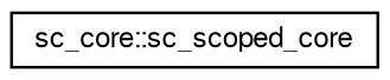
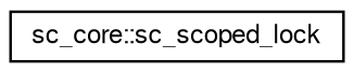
  digraph {
    rankdir=LR
-   n1 [color=black fillcolor=white fontname=FreeSans fontsize=10 height=0.2 label="sc_core::sc_scoped_core" shape=record style=filled width=0.4]
+   n1 [color=black fillcolor=white fontname=FreeSans fontsize=10 height=0.2 label="sc_core::sc_scoped_lock" shape=record style=filled width=0.4]
  }
